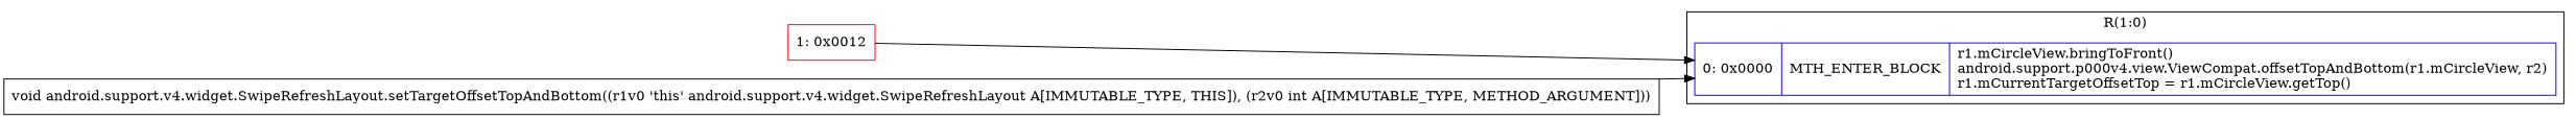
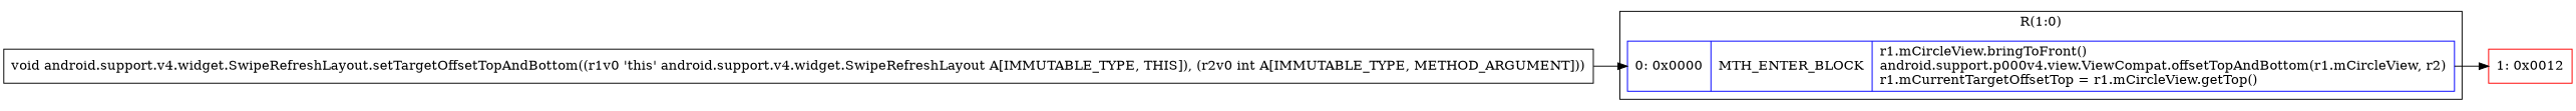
  digraph {
    rankdir=LR
    node [shape=record]
    n1 [color=blue label="{0\:\ 0x0000|MTH_ENTER_BLOCK\l|r1.mCircleView.bringToFront()\landroid.support.p000v4.view.ViewCompat.offsetTopAndBottom(r1.mCircleView, r2)\lr1.mCurrentTargetOffsetTop = r1.mCircleView.getTop()\l}"]
    n2 [color=red label="{1\:\ 0x0012}"]
    n3 [label="{void android.support.v4.widget.SwipeRefreshLayout.setTargetOffsetTopAndBottom((r1v0 'this' android.support.v4.widget.SwipeRefreshLayout A[IMMUTABLE_TYPE, THIS]), (r2v0 int A[IMMUTABLE_TYPE, METHOD_ARGUMENT])) }"]
    subgraph cluster_1 {
      label="R(1:0)"
      n1
    }
-   n2 -> n1
+   n1 -> n2
    n3 -> n1
  }
